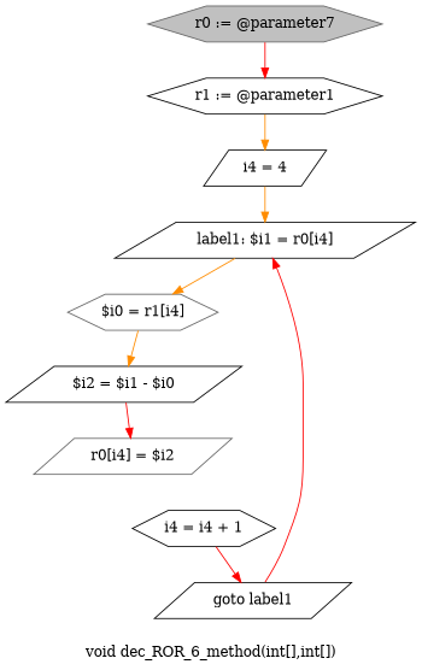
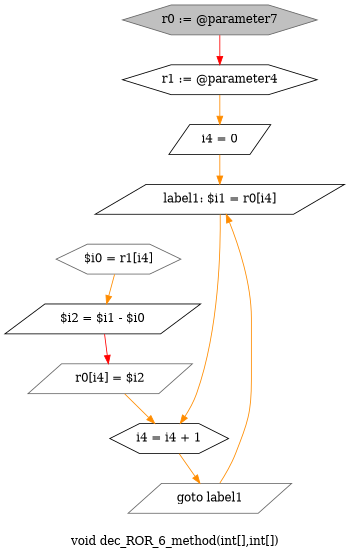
  digraph {
    label="void dec_ROR_6_method(int[],int[])"
    node [color=black shape=parallelogram]
    edge [color=darkorange]
    n1 [color=gray40 fillcolor=gray label="r0 := @parameter7" shape=hexagon style=filled]
-   n2 [label="r1 := @parameter1" shape=hexagon]
-   n3 [label="i4 = 4"]
+   n2 [label="r1 := @parameter4" shape=hexagon]
+   n3 [label="i4 = 0"]
    n4 [label="label1: $i1 = r0[i4]"]
    n5 [color=gray40 label="$i0 = r1[i4]" shape=hexagon]
    n6 [label="$i2 = $i1 - $i0"]
    n7 [color=gray40 label="r0[i4] = $i2"]
    n8 [label="i4 = i4 + 1" shape=hexagon]
-   n9 [label="goto label1"]
+   n9 [color=gray40 label="goto label1"]
    n1 -> n2 [color=red]
    n2 -> n3
    n3 -> n4
-   n4 -> n5
+   n4 -> n8
    n5 -> n6
    n6 -> n7 [color=red]
-   n8 -> n9 [color=red]
-   n9 -> n4 [color=red]
+   n7 -> n8
+   n8 -> n9
+   n9 -> n4
  }
